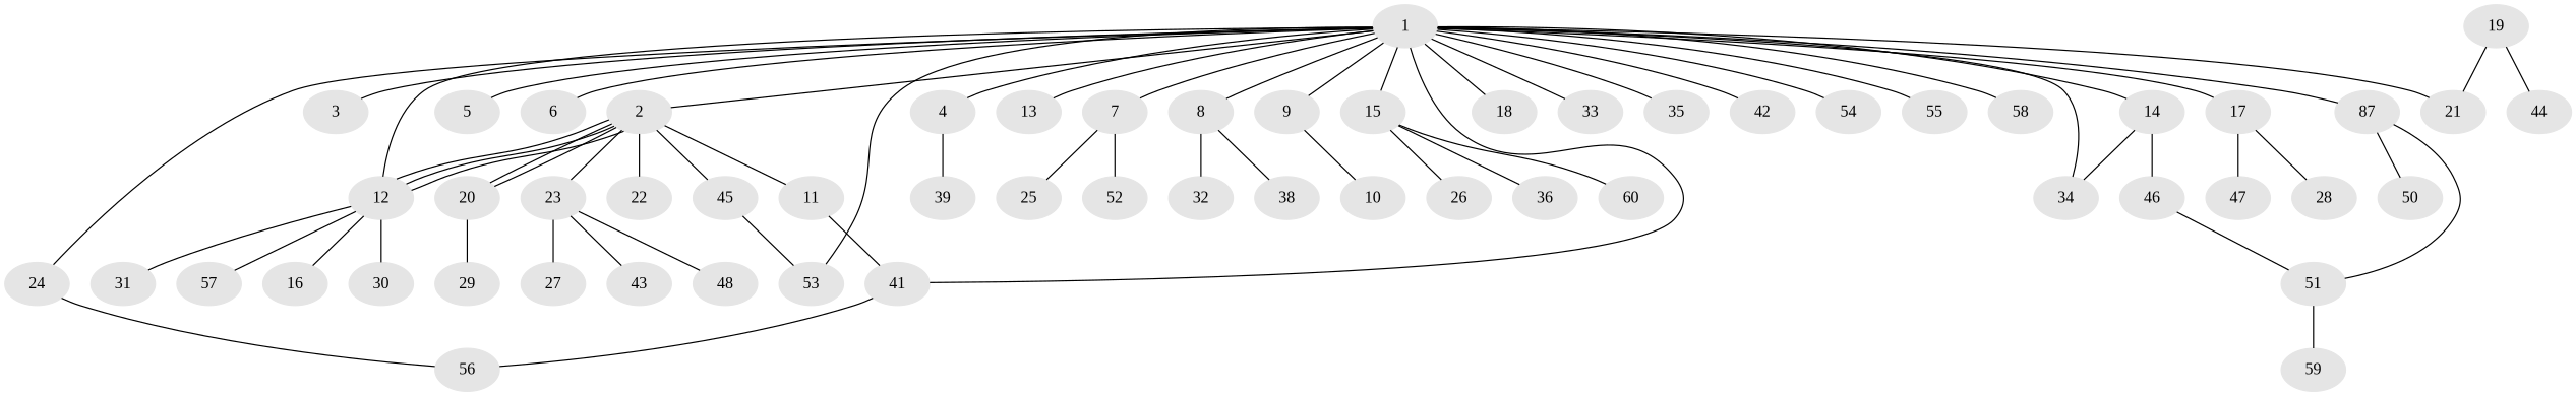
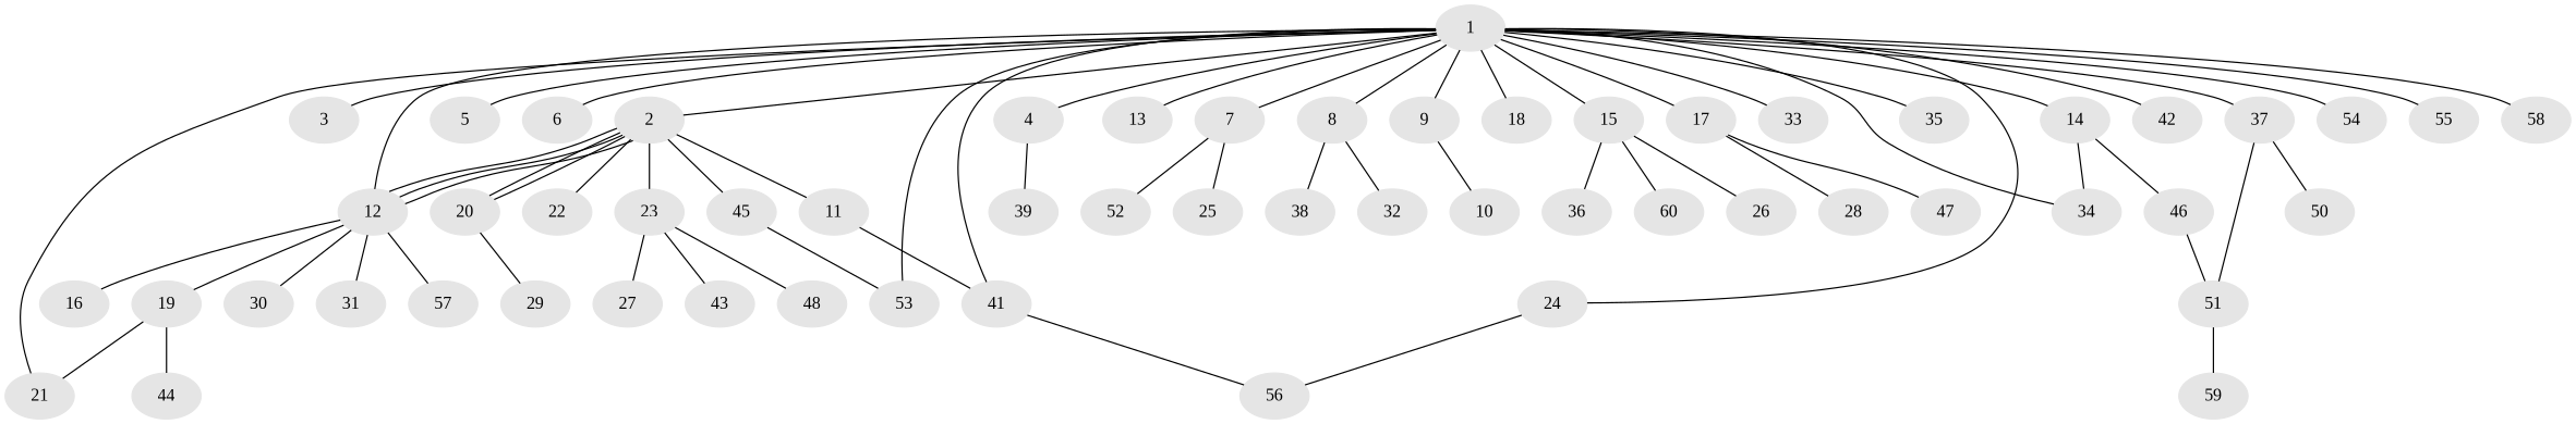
  graph {
    fontname="Liberation Serif"
    node [color=gray90 fontname="Liberation Serif" style=filled]
    edge [fontname="Liberation Serif"]
    1
    2
    3
    4
    5
    6
    7
    8
    9
    12
    13
    14
    15
    17
    18
    21
    24
    33
    34
    35
-   37 [label=87]
+   37
    41
    42
    53
    54
    55
    58
    11
    20
    22
    23
    45
    39
    25
    52
    32
    38
    10
    16
    19
    30
    31
    57
    46
    26
    36
    60
    28
    47
    56
    51
    50
    29
    27
    43
    48
    44
    59
    1 -- 2
    1 -- 3
    1 -- 4
    1 -- 5
    1 -- 6
    1 -- 7
    1 -- 8
    1 -- 9
    1 -- 12
    1 -- 13
    1 -- 14
    1 -- 15
    1 -- 17
    1 -- 18
    1 -- 21
    1 -- 24
    1 -- 33
    1 -- 34
    1 -- 35
    1 -- 37
    1 -- 41
    1 -- 42
    1 -- 53
    1 -- 54
    1 -- 55
    1 -- 58
    2 -- 12
    2 -- 12
    2 -- 12
    2 -- 11
    2 -- 20
    2 -- 20
    2 -- 22
    2 -- 23
    2 -- 45
    4 -- 39
    7 -- 25
    7 -- 52
    8 -- 32
    8 -- 38
    9 -- 10
    12 -- 16
+   12 -- 19
    12 -- 30
    12 -- 31
    12 -- 57
    14 -- 34
    14 -- 46
    15 -- 26
    15 -- 36
    15 -- 60
    17 -- 28
    17 -- 47
    24 -- 56
    37 -- 51
    37 -- 50
    41 -- 56
    11 -- 41
    20 -- 29
    23 -- 27
    23 -- 43
    23 -- 48
    45 -- 53
    19 -- 21
    19 -- 44
    46 -- 51
    51 -- 59
  }
